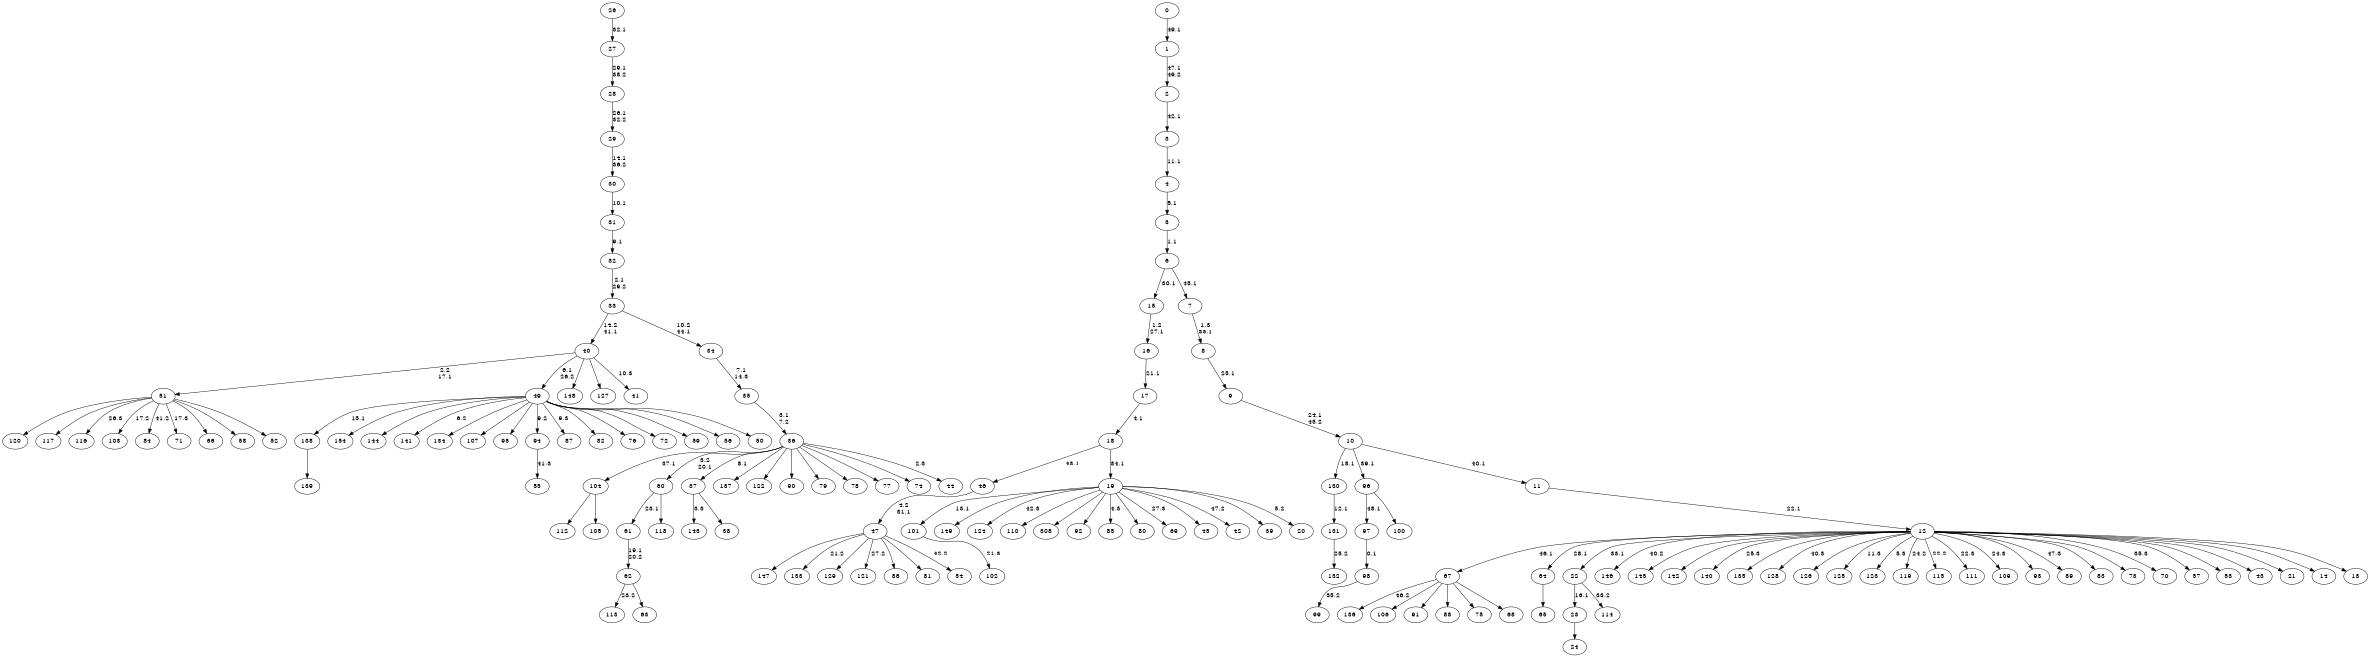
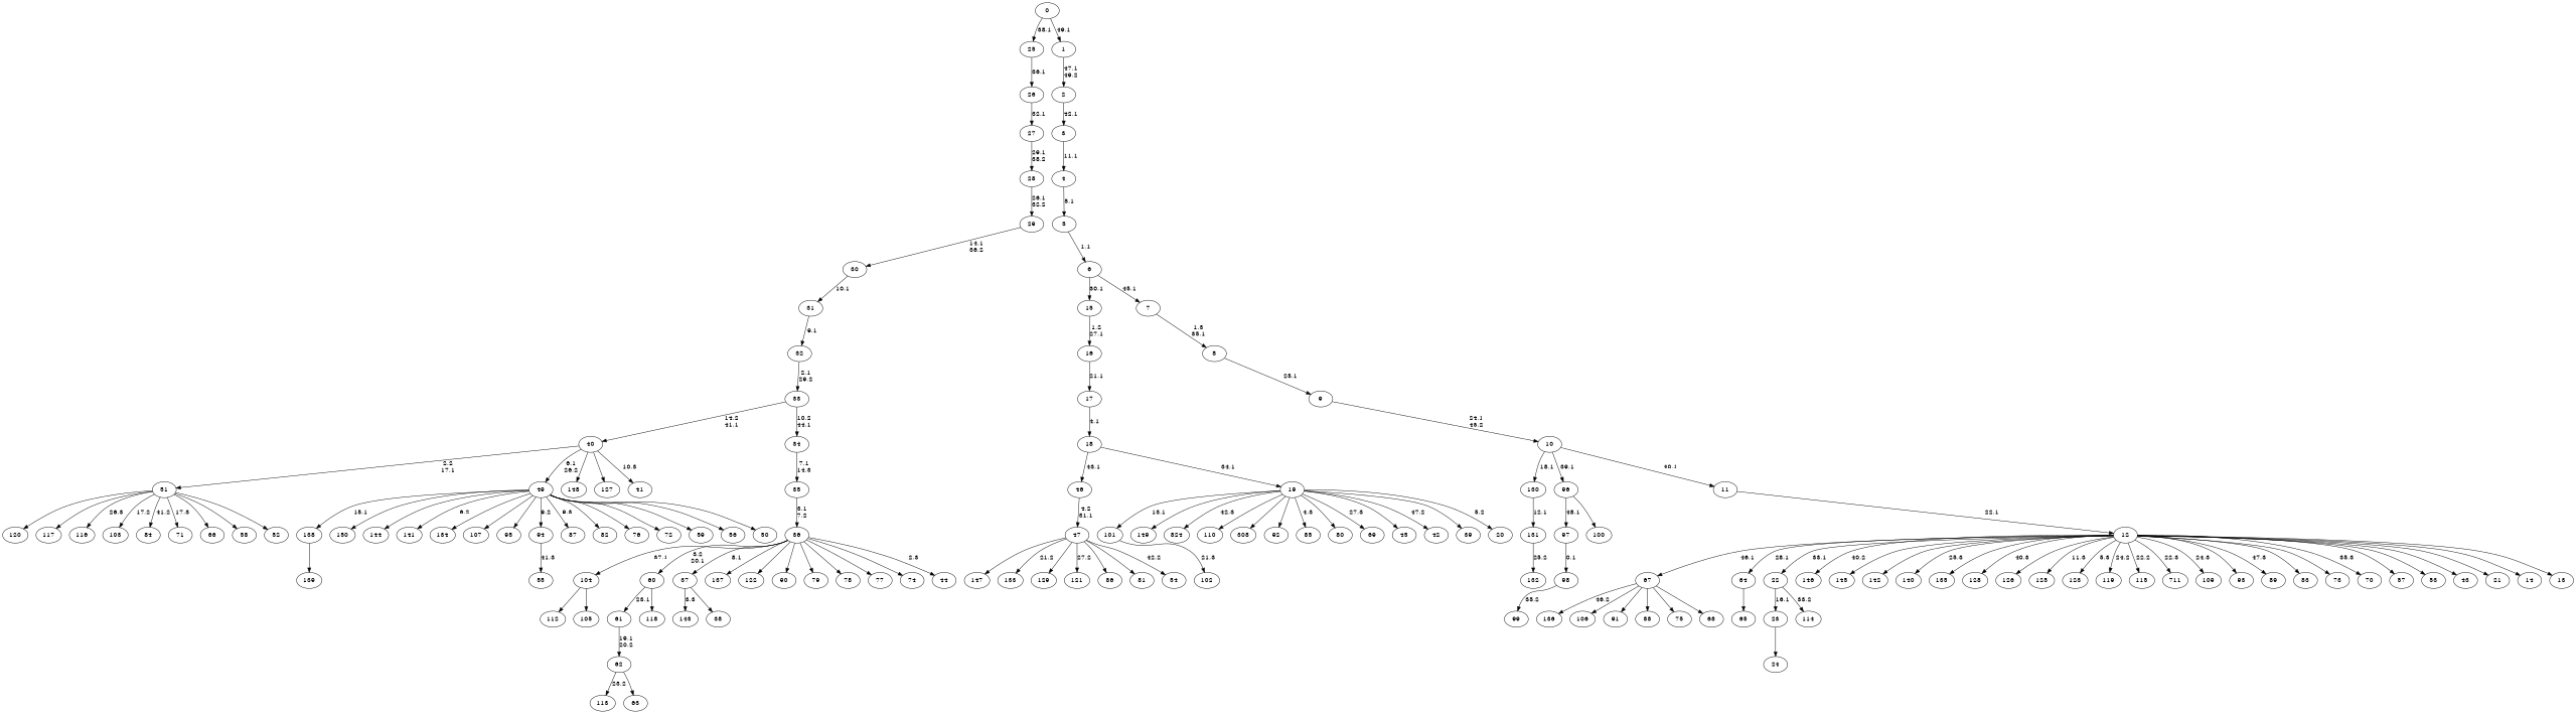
  digraph {
    138
    139
    131
    132
    130
    104
    112
    105
    101
    102
    98
    99
    97
    96
    100
    67
    136
    106
    91
    88
    75
    68
    64
    65
    62
    113
    63
    61
    60
    118
    51
    120
    117
    116
    103
    84
    71
    66
    58
    52
    49
-   150 [label=154]
+   150
    144
    141
    134
    107
    95
    94
    87
    82
    76
    72
    59
    56
    50
    55
    47
    147
    133
    129
    121
    86
    81
    54
    46
    40
    148
    127
    41
    37
    143
    38
    36
    137
    122
    90
    79
    78
    77
    74
    44
    35
    34
    33
    32
    31
    30
    29
    28
    27
    26
+   25
    23
    24
    22
    114
    19
    149
-   124
+   124 [label=824]
    110
    n101 [label=308]
    92
    85
    80
    69
    45
    42
    39
    20
    18
    17
    16
    15
    12
    146
    145
    142
    140
    135
    128
    126
    125
    123
    119
    115
-   111
+   111 [label=711]
    109
    93
    89
    83
    73
    70
    57
    53
    43
    21
    14
    13
    11
    10
    9
    8
    7
    6
    5
    4
    3
    2
    1
    0
    138 -> 139
    131 -> 132 [label="25,2"]
    130 -> 131 [label="12,1"]
    104 -> 112
    104 -> 105
    101 -> 102 [label="21,3"]
    98 -> 99 [label="35,2"]
    97 -> 98 [label="0,1"]
    96 -> 97 [label="48,1"]
    96 -> 100
    67 -> 136 [label="46,2"]
    67 -> 106
    67 -> 91
    67 -> 88
    67 -> 75
    67 -> 68
    64 -> 65
    62 -> 113 [label="23,2"]
    62 -> 63
    61 -> 62 [label="19,1\n20,2"]
    60 -> 61 [label="23,1"]
    60 -> 118
    51 -> 120
    51 -> 117
    51 -> 116 [label="26,3"]
    51 -> 103 [label="17,2"]
    51 -> 84 [label="41,2"]
    51 -> 71 [label="17,3"]
    51 -> 66
    51 -> 58
    51 -> 52
    49 -> 138 [label="15,1"]
    49 -> 150
    49 -> 144
    49 -> 141 [label="6,2"]
    49 -> 134
    49 -> 107
    49 -> 95
    49 -> 94 [label="9,2"]
    49 -> 87 [label="9,3"]
    49 -> 82
    49 -> 76
    49 -> 72
    49 -> 59
    49 -> 56
    49 -> 50
    94 -> 55 [label="41,3"]
    47 -> 147
    47 -> 133 [label="21,2"]
    47 -> 129
    47 -> 121 [label="27,2"]
    47 -> 86
    47 -> 81
    47 -> 54 [label="42,2"]
    46 -> 47 [label="4,2\n31,1"]
    40 -> 51 [label="2,2\n17,1"]
    40 -> 49 [label="6,1\n26,2"]
    40 -> 148
    40 -> 127
    40 -> 41 [label="10,3"]
    37 -> 143 [label="3,3"]
    37 -> 38
    36 -> 104 [label="37,1"]
    36 -> 60 [label="3,2\n20,1"]
    36 -> 37 [label="8,1"]
    36 -> 137
    36 -> 122
    36 -> 90
    36 -> 79
    36 -> 78
    36 -> 77
    36 -> 74
    36 -> 44 [label="2,3"]
    35 -> 36 [label="3,1\n7,2"]
    34 -> 35 [label="7,1\n14,3"]
    33 -> 40 [label="14,2\n41,1"]
    33 -> 34 [label="10,2\n44,1"]
    32 -> 33 [label="2,1\n29,2"]
    31 -> 32 [label="9,1"]
    30 -> 31 [label="10,1"]
    29 -> 30 [label="14,1\n36,2"]
    28 -> 29 [label="26,1\n32,2"]
    27 -> 28 [label="29,1\n38,2"]
    26 -> 27 [label="32,1"]
+   25 -> 26 [label="36,1"]
    23 -> 24
    22 -> 23 [label="16,1"]
    22 -> 114 [label="33,2"]
    19 -> 101 [label="13,1"]
    19 -> 149
    19 -> 124 [label="42,3"]
    19 -> 110
    19 -> n101
    19 -> 92
    19 -> 85 [label="4,3"]
    19 -> 80
    19 -> 69 [label="27,3"]
    19 -> 45
    19 -> 42 [label="47,2"]
    19 -> 39
    19 -> 20 [label="5,2"]
    18 -> 46 [label="43,1"]
    18 -> 19 [label="34,1"]
    17 -> 18 [label="4,1"]
    16 -> 17 [label="21,1"]
    15 -> 16 [label="1,2\n27,1"]
    12 -> 67 [label="46,1"]
    12 -> 64 [label="28,1"]
    12 -> 22 [label="33,1"]
    12 -> 146 [label="40,2"]
    12 -> 145
    12 -> 142
    12 -> 140 [label="25,3"]
    12 -> 135
    12 -> 128 [label="40,3"]
    12 -> 126
    12 -> 125 [label="11,3"]
    12 -> 123 [label="5,3"]
    12 -> 119 [label="24,2"]
    12 -> 115 [label="22,2"]
    12 -> 111 [label="22,3"]
    12 -> 109 [label="24,3"]
    12 -> 93
    12 -> 89 [label="47,3"]
    12 -> 83
    12 -> 73
    12 -> 70 [label="35,3"]
    12 -> 57
    12 -> 53
    12 -> 43
    12 -> 21
    12 -> 14
    12 -> 13
    11 -> 12 [label="22,1"]
    10 -> 130 [label="18,1"]
    10 -> 96 [label="39,1"]
    10 -> 11 [label="40,1"]
    9 -> 10 [label="24,1\n45,2"]
    8 -> 9 [label="25,1"]
    7 -> 8 [label="1,3\n35,1"]
    6 -> 15 [label="30,1"]
    6 -> 7 [label="45,1"]
    5 -> 6 [label="1,1"]
    4 -> 5 [label="5,1"]
    3 -> 4 [label="11,1"]
    2 -> 3 [label="42,1"]
    1 -> 2 [label="47,1\n49,2"]
+   0 -> 25 [label="38,1"]
    0 -> 1 [label="49,1"]
  }
